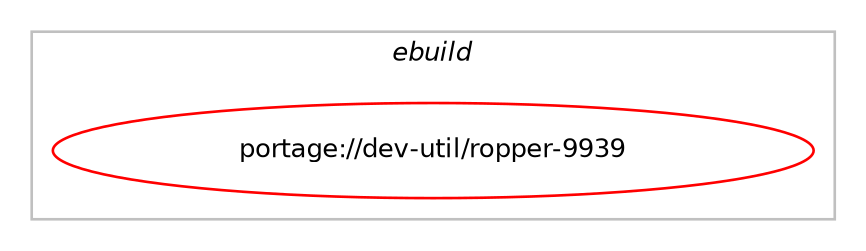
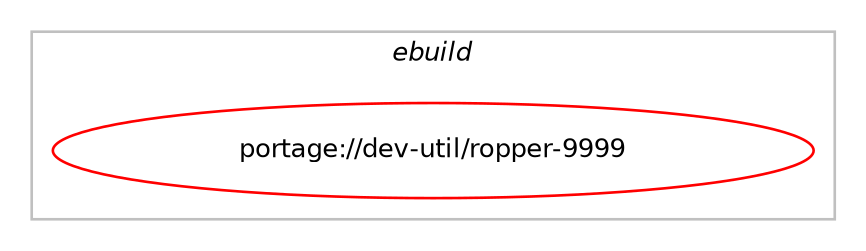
  digraph {
    compound=true
    concentrate=true
    fontname=Helvetica
    fontsize=10
    newrank=true
    rankdir=LR
    ranksep=1.5
-   n1 [color=red fontname=Helvetica fontsize=10 label="portage://dev-util/ropper-9939" width=4]
+   n1 [color=red fontname=Helvetica fontsize=10 label="portage://dev-util/ropper-9999" width=4]
    subgraph cluster_1 {
      color=gray
      label=<<i>ebuild</i>>
      n1
    }
    subgraph cluster_2 {
      color=gray
      label=<<i>dependencies</i>>
      subgraph cluster_3 {
        color=gray
        fillcolor="#eeeeee"
        label=<<i>compile</i>>
        style=filled
      }
      subgraph cluster_4 {
        color=gray
        fillcolor="#eeeeee"
        label=<<i>compile and run</i>>
        style=filled
      }
      subgraph cluster_5 {
        color=gray
        fillcolor="#eeeeee"
        label=<<i>run</i>>
        style=filled
      }
    }
    subgraph cluster_6 {
      color=gray
      label=<<i>candidates</i>>
      rank=same
    }
  }
